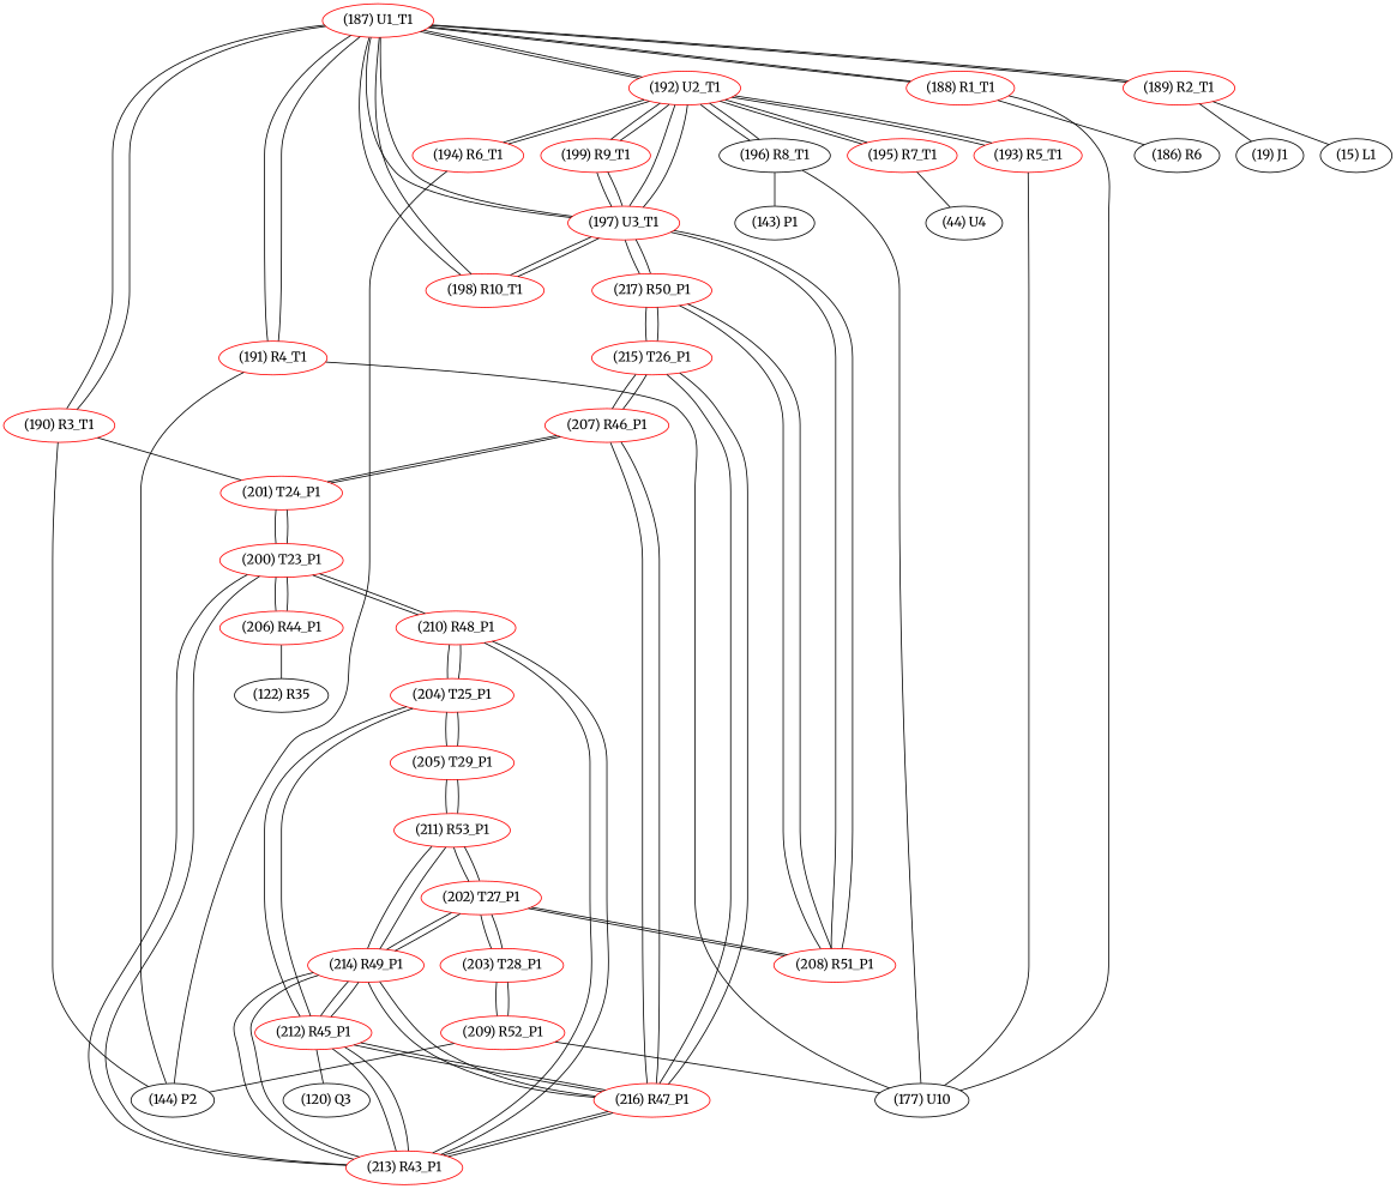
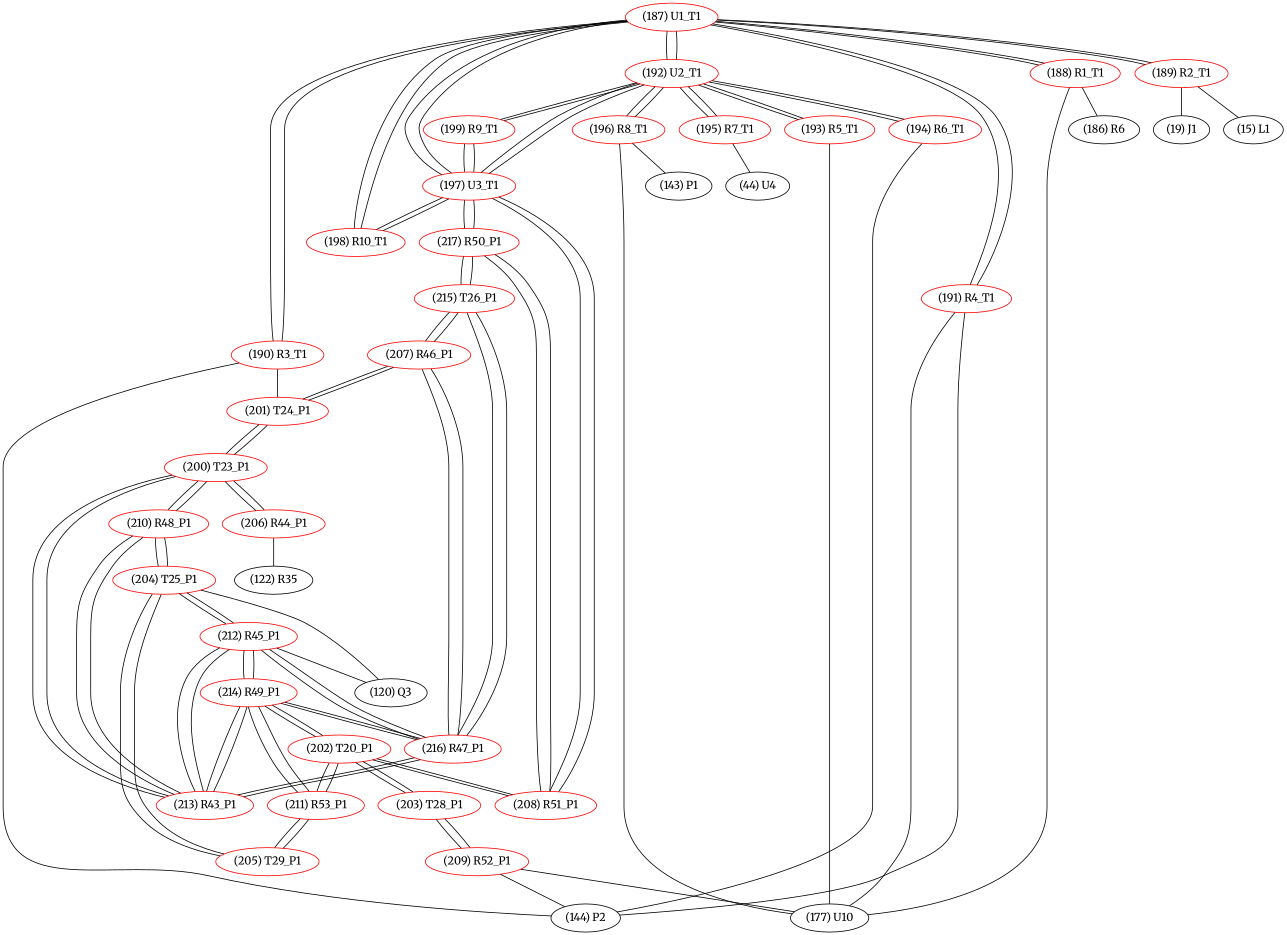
  graph {
    fontname=Merriweather
    node [color=red fontname=Merriweather]
    edge [fontname=Merriweather]
    n1 [label="(187) U1_T1"]
    n2 [label="(192) U2_T1"]
    n3 [label="(197) U3_T1"]
    n4 [label="(198) R10_T1"]
    n5 [label="(191) R4_T1"]
    n6 [label="(189) R2_T1"]
    n7 [label="(190) R3_T1"]
    n8 [label="(188) R1_T1"]
    n9 [label="(195) R7_T1"]
-   n10 [color=black label="(196) R8_T1"]
+   n10 [label="(196) R8_T1"]
    n11 [label="(193) R5_T1"]
    n12 [label="(194) R6_T1"]
    n13 [label="(199) R9_T1"]
    n14 [label="(208) R51_P1"]
    n15 [label="(217) R50_P1"]
    n16 [label="(177) U10" color=""]
    n17 [label="(144) P2" color=""]
    n18 [label="(19) J1" color=""]
    n19 [label="(15) L1" color=""]
    n20 [label="(201) T24_P1"]
    n21 [label="(186) R6" color=""]
    n22 [label="(44) U4" color=""]
    n23 [label="(143) P1" color=""]
-   n24 [label="(202) T27_P1"]
+   n24 [label="(202) T20_P1"]
    n25 [label="(215) T26_P1"]
    n26 [label="(214) R49_P1"]
    n27 [label="(203) T28_P1"]
    n28 [label="(211) R53_P1"]
    n29 [label="(216) R47_P1"]
    n30 [label="(207) R46_P1"]
    n31 [label="(200) T23_P1"]
    n32 [label="(210) R48_P1"]
    n33 [label="(213) R43_P1"]
    n34 [label="(206) R44_P1"]
    n35 [label="(204) T25_P1"]
    n36 [label="(212) R45_P1"]
    n37 [label="(122) R35" color=""]
    n38 [label="(205) T29_P1"]
    n39 [label="(120) Q3" color=""]
    n40 [label="(209) R52_P1"]
    n1 -- n2
    n1 -- n3
    n1 -- n4
    n1 -- n5
    n1 -- n6
    n1 -- n7
    n1 -- n8
    n2 -- n1
    n2 -- n3
    n2 -- n9
    n2 -- n10
    n2 -- n11
    n2 -- n12
    n2 -- n13
    n3 -- n1
    n3 -- n2
    n3 -- n4
    n3 -- n13
    n3 -- n14
    n3 -- n15
    n4 -- n1
    n4 -- n3
    n5 -- n1
    n5 -- n16
    n5 -- n17
    n6 -- n1
    n6 -- n18
    n6 -- n19
    n7 -- n1
    n7 -- n17
    n7 -- n20
    n8 -- n1
    n8 -- n16
    n8 -- n21
    n9 -- n2
    n9 -- n22
    n10 -- n2
    n10 -- n16
    n10 -- n23
    n11 -- n2
    n11 -- n16
    n12 -- n2
    n12 -- n17
    n13 -- n2
    n13 -- n3
    n14 -- n3
    n14 -- n15
    n14 -- n24
    n15 -- n3
    n15 -- n14
    n15 -- n25
    n20 -- n30
    n20 -- n31
    n24 -- n14
    n24 -- n26
    n24 -- n27
    n24 -- n28
    n25 -- n15
    n25 -- n29
    n25 -- n30
    n26 -- n24
    n26 -- n28
    n26 -- n29
    n26 -- n33
    n26 -- n36
    n27 -- n24
    n27 -- n40
    n28 -- n24
    n28 -- n26
    n28 -- n38
    n29 -- n25
    n29 -- n26
    n29 -- n30
    n29 -- n33
    n29 -- n36
    n30 -- n20
    n30 -- n25
    n30 -- n29
    n31 -- n20
    n31 -- n32
    n31 -- n33
    n31 -- n34
    n32 -- n31
    n32 -- n33
    n32 -- n35
    n33 -- n26
    n33 -- n29
    n33 -- n31
    n33 -- n32
    n33 -- n36
    n34 -- n31
    n34 -- n37
    n35 -- n32
    n35 -- n36
    n35 -- n38
+   n35 -- n39
    n36 -- n26
    n36 -- n29
    n36 -- n33
    n36 -- n35
    n36 -- n39
    n38 -- n28
    n38 -- n35
    n40 -- n16
    n40 -- n17
    n40 -- n27
  }
